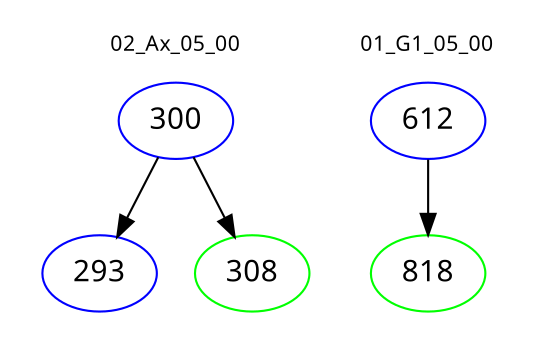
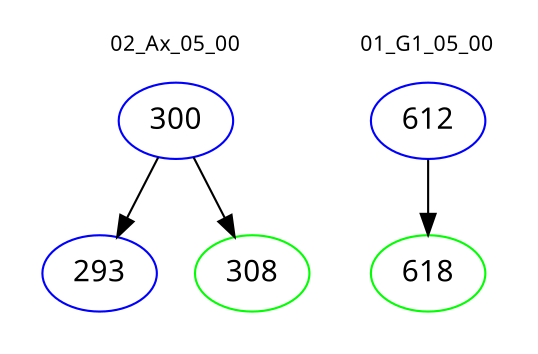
  digraph {
    fontname="Noto Sans"
    node [color=blue fontname="Noto Sans"]
    edge [color=black fontname="Noto Sans"]
    n1 [label=300]
    n2 [label=293]
    n3 [color=green label=308]
    n4 [label=612]
-   n5 [color=green label=818]
+   n5 [color=green label=618]
    subgraph cluster_1 {
      color=white
      fontsize=10
      label="02_Ax_05_00"
      n1
      n2
      n3
    }
    subgraph cluster_2 {
      color=white
      fontsize=10
      label="01_G1_05_00"
      n4
      n5
    }
    n1 -> n2
    n1 -> n3
    n4 -> n5
  }
